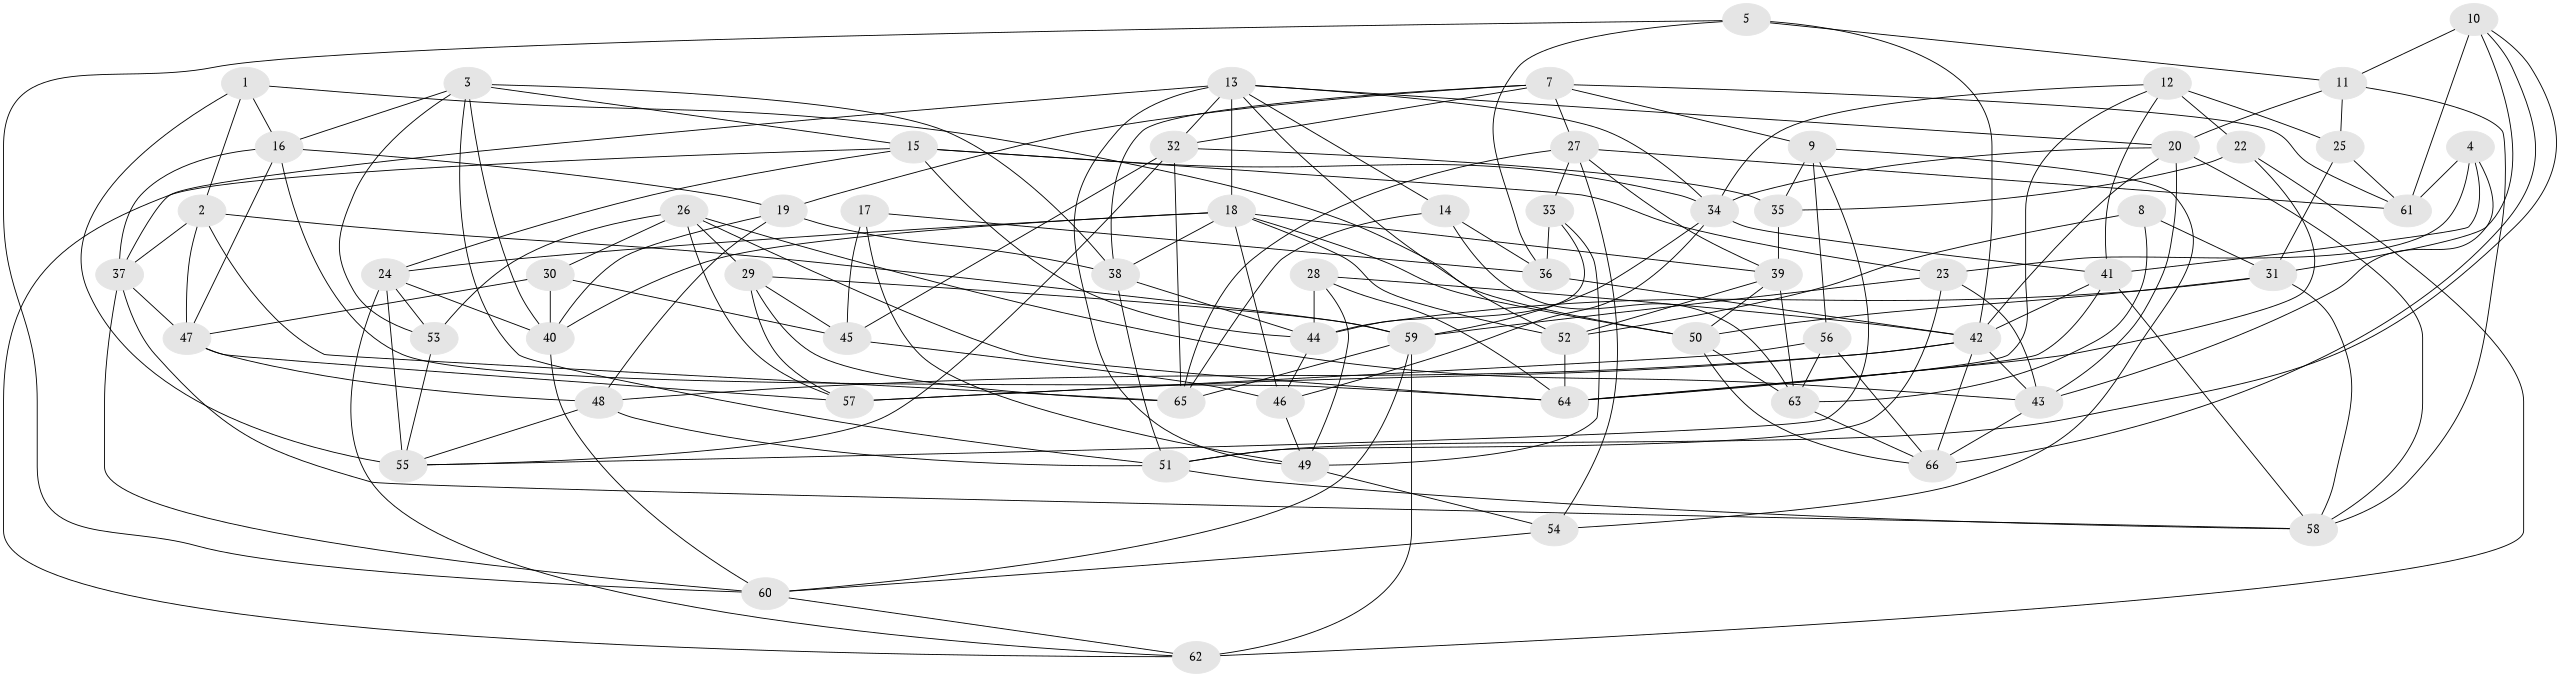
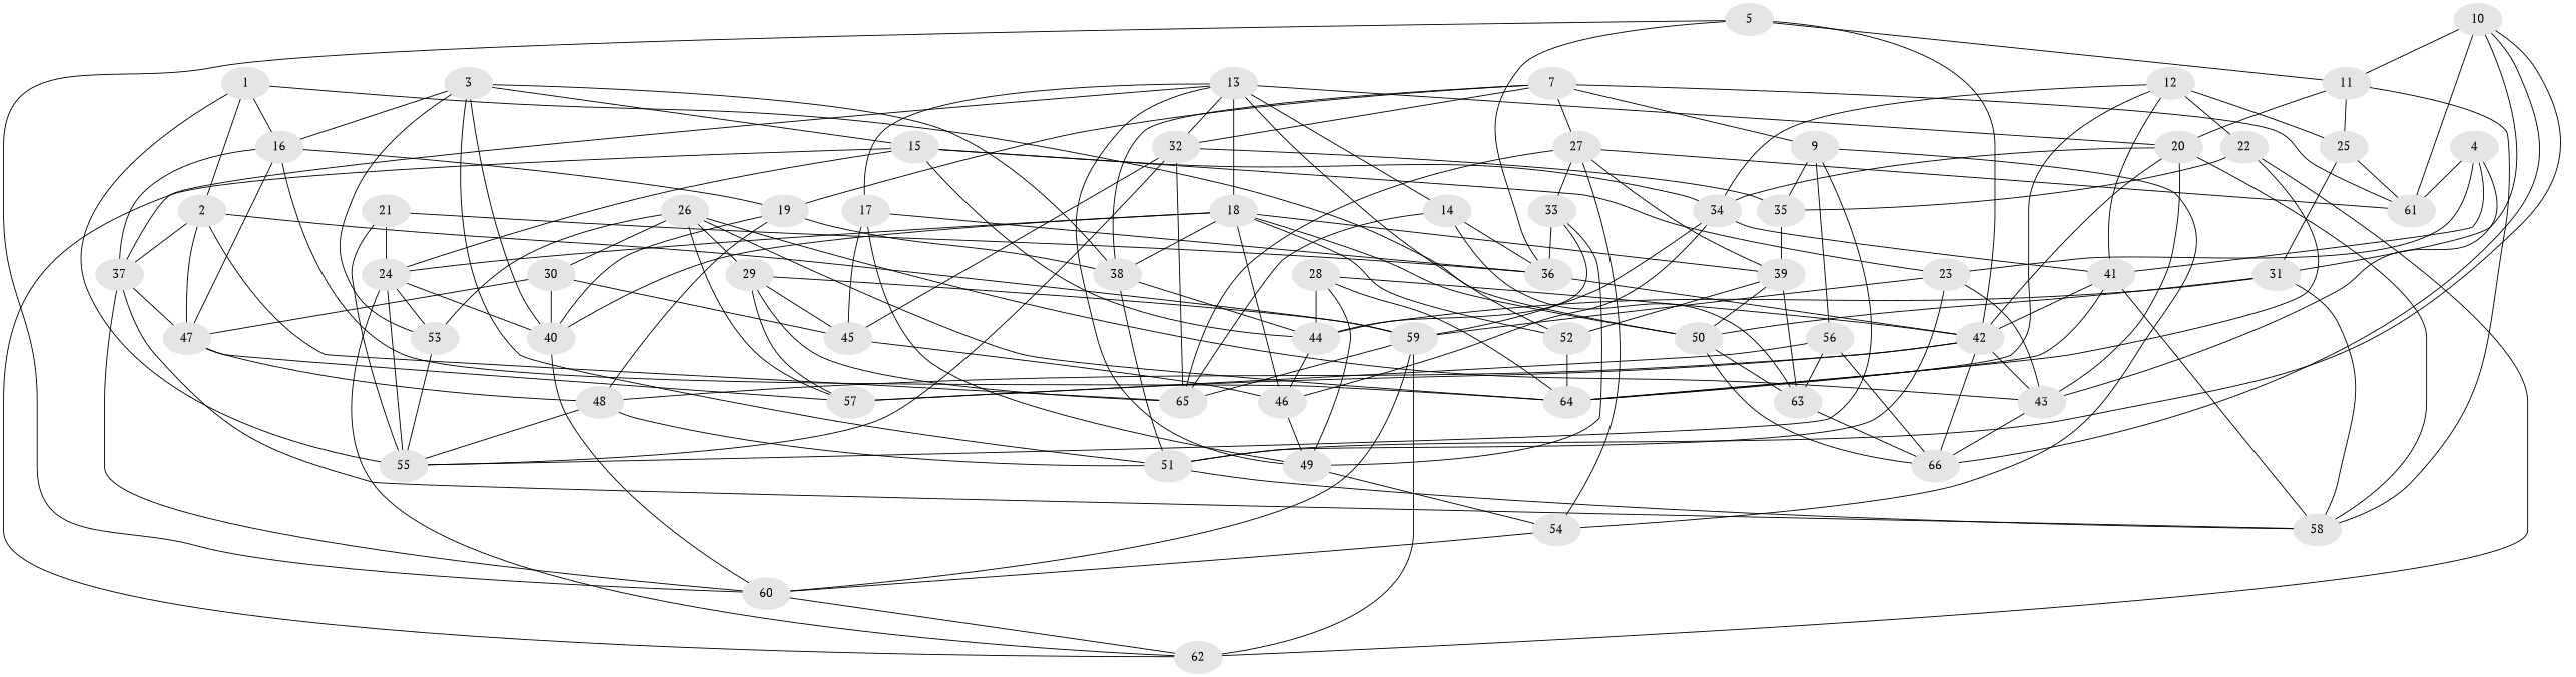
  graph {
    fontname="PT Serif"
    node [color=gray90 fontname="PT Serif" style=filled]
    edge [fontname="PT Serif" weight=1.0]
    1
    2
    16
    50
    55
    37
    47
    59
    65
    19
    64
    63
    66
    60
    58
    48
    57
    62
    3
    15
    38
    40
    51
    53
    23
    34
    24
    44
    4
    41
    43
    61
    42
    5
    11
    36
    20
    25
    17
    49
    45
    56
    7
    9
    27
    32
    35
    54
+   21
    39
    33
-   8
    31
    52
    10
    12
    22
    46
    13
    14
    18
    26
    29
    30
    28
    1 -- 2
    1 -- 16
    1 -- 50
    1 -- 55
    2 -- 37
    2 -- 47
    2 -- 59
    2 -- 65
    16 -- 37
    16 -- 47
    16 -- 19
    16 -- 64
    50 -- 63
    50 -- 66
    37 -- 47
    37 -- 60
    37 -- 58
    47 -- 48
    47 -- 57
    59 -- 65
    59 -- 60
    59 -- 62 [weight=2.0]
    19 -- 48
    19 -- 38
    19 -- 40
    63 -- 66
    60 -- 62
    48 -- 55
    48 -- 51
    3 -- 16
    3 -- 15
    3 -- 38
    3 -- 40
    3 -- 51
    3 -- 53
    15 -- 62
    15 -- 23
    15 -- 34
    15 -- 24
    15 -- 44
    38 -- 51
    38 -- 44
    40 -- 60
    51 -- 58
    53 -- 55
    23 -- 59 [weight=2.0]
    23 -- 51
    23 -- 43
    34 -- 59
    34 -- 41
    34 -- 46
    24 -- 55 [weight=2.0]
    24 -- 62
    24 -- 40
    24 -- 53
    44 -- 46
    4 -- 23
    4 -- 41
    4 -- 43
    4 -- 61
    41 -- 64
    41 -- 58
    41 -- 42
    43 -- 66
    42 -- 66
    42 -- 48 [weight=2.0]
    42 -- 57
    42 -- 43
    5 -- 60
    5 -- 42
    5 -- 11
    5 -- 36
    11 -- 58
    11 -- 20
    11 -- 25
    36 -- 42
    20 -- 58
    20 -- 34
    20 -- 43
    20 -- 42
    25 -- 61 [weight=2.0]
    25 -- 31
    17 -- 36
    17 -- 49
    17 -- 45
    49 -- 54
    45 -- 46 [weight=2.0]
    56 -- 63
    56 -- 66
    56 -- 57 [weight=2.0]
    7 -- 19 [weight=2.0]
    7 -- 38
    7 -- 61
    7 -- 9
    7 -- 27
    7 -- 32
    9 -- 55
    9 -- 56
    9 -- 35 [weight=2.0]
    9 -- 54
    27 -- 65
    27 -- 61
    27 -- 54
    27 -- 39
    27 -- 33
    32 -- 55
    32 -- 65
    32 -- 45
    32 -- 35
    35 -- 39
    54 -- 60
+   21 -- 55
+   21 -- 24
+   21 -- 36
    39 -- 50
    39 -- 63
    39 -- 52
    33 -- 44
    33 -- 36
    33 -- 49
-   8 -- 63
-   8 -- 31
-   8 -- 52 [weight=2.0]
    31 -- 50
    31 -- 58
    31 -- 44
    52 -- 64
    10 -- 66
    10 -- 51
    10 -- 61
    10 -- 11 [weight=2.0]
    10 -- 31
    12 -- 64
    12 -- 34
    12 -- 41
    12 -- 25 [weight=2.0]
    12 -- 22
    22 -- 64 [weight=2.0]
    22 -- 62
    22 -- 35 [weight=2.0]
    46 -- 49
    13 -- 37
    13 -- 20
-   13 -- 34
+   13 -- 17
    13 -- 49
    13 -- 32
    13 -- 52
    13 -- 14
    13 -- 18
    14 -- 65
    14 -- 63
    14 -- 36
    18 -- 50
    18 -- 38
    18 -- 40
    18 -- 24
    18 -- 39
    18 -- 52
    18 -- 46
    26 -- 64
    26 -- 57
    26 -- 53
    26 -- 43
    26 -- 29
    26 -- 30
    29 -- 59 [weight=2.0]
    29 -- 65
    29 -- 57
    29 -- 45
    30 -- 47
    30 -- 40
    30 -- 45
    28 -- 64
    28 -- 44
    28 -- 42
    28 -- 49
  }
